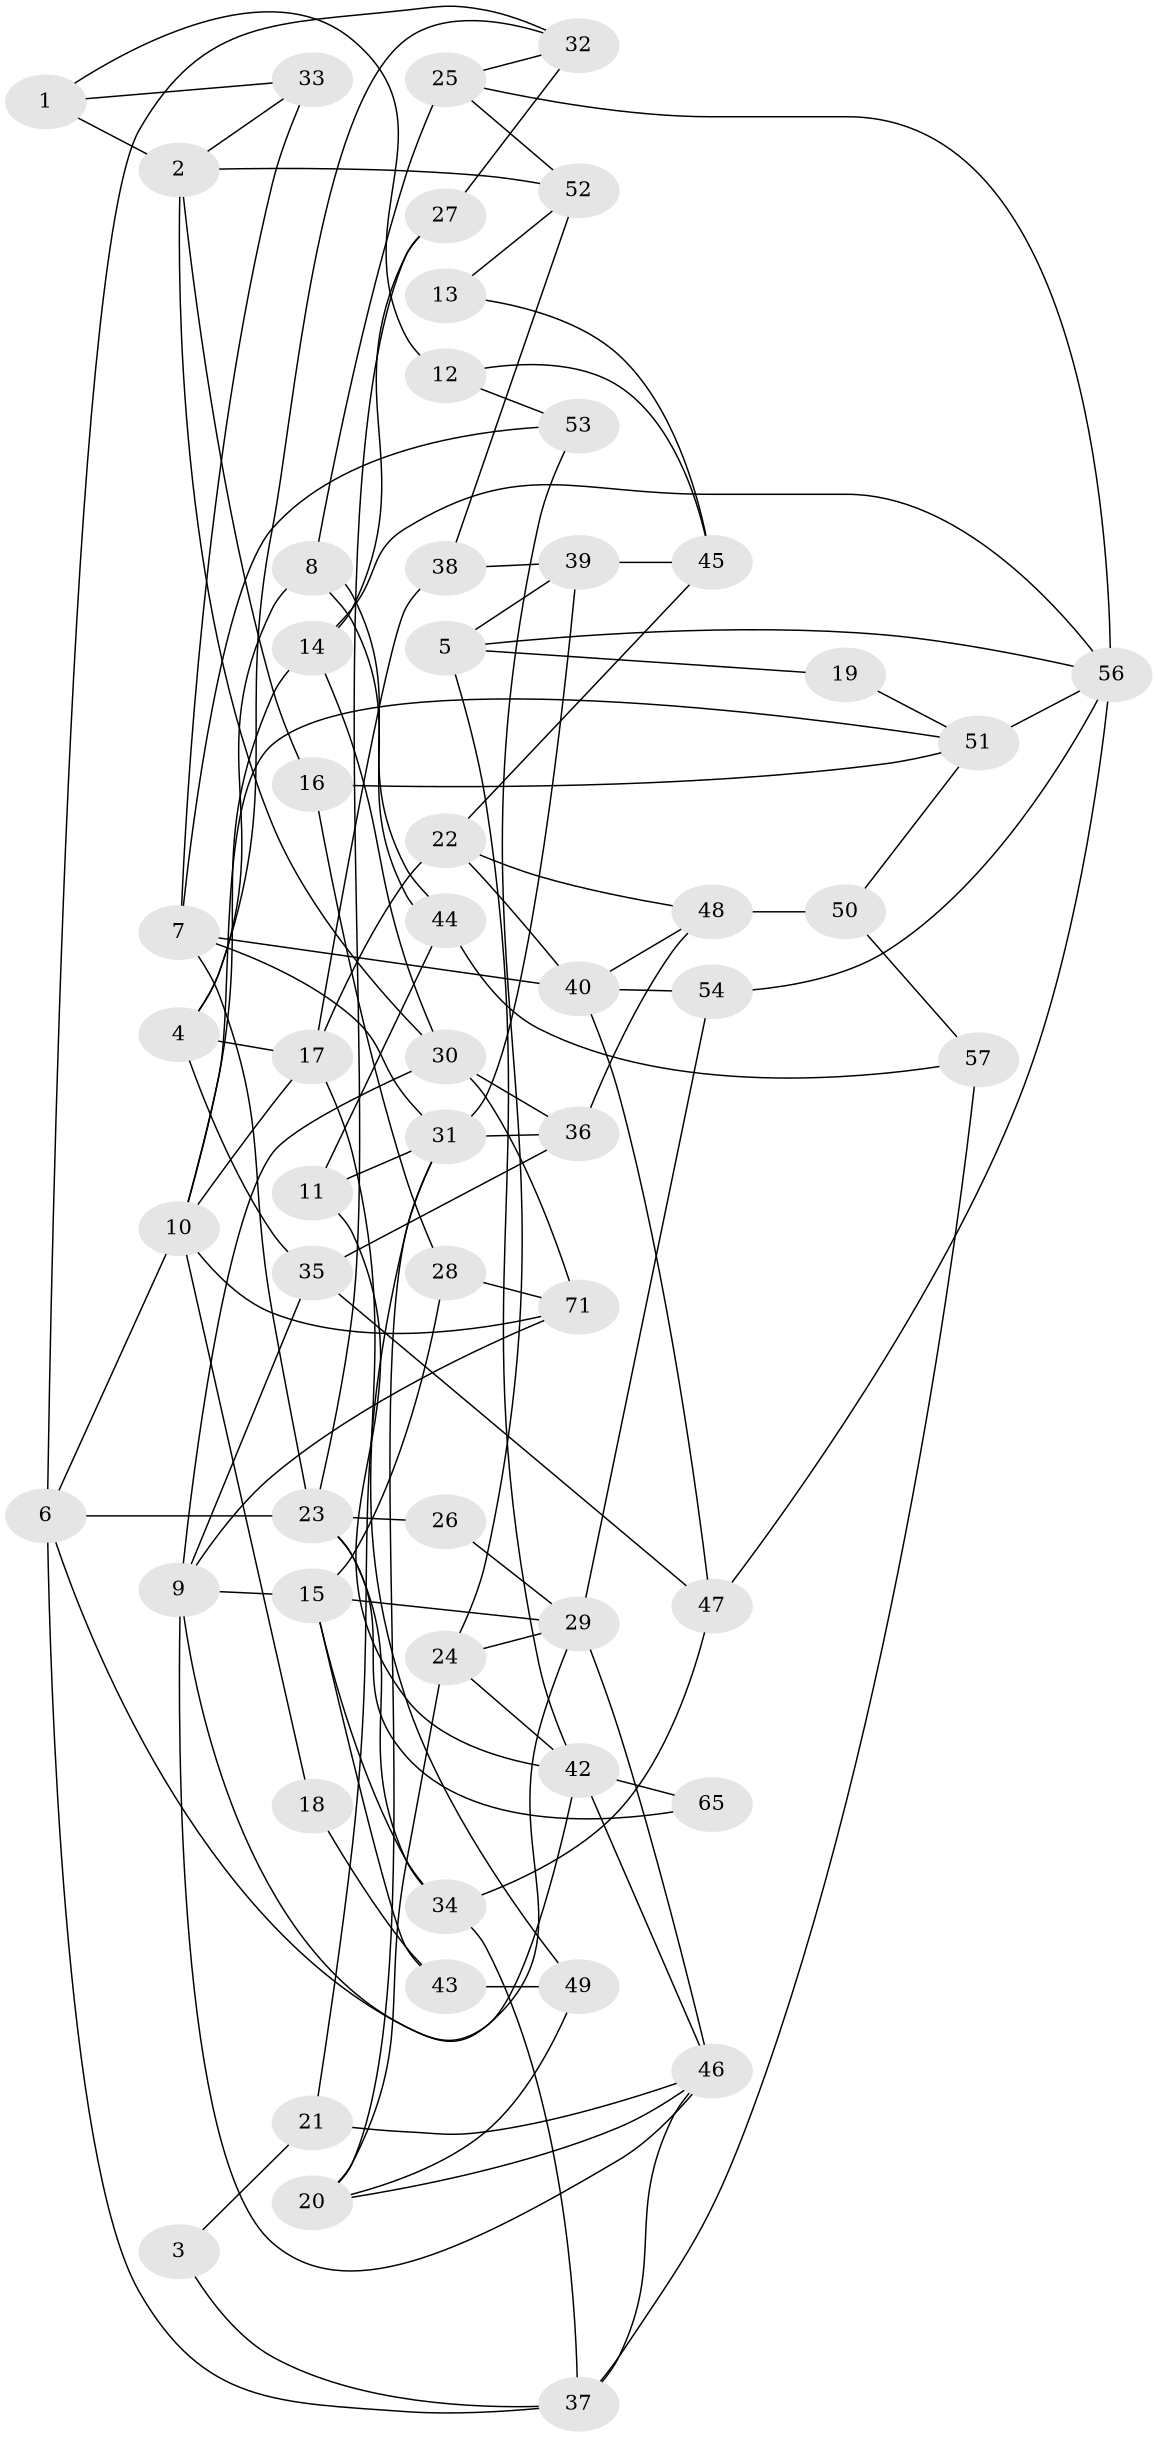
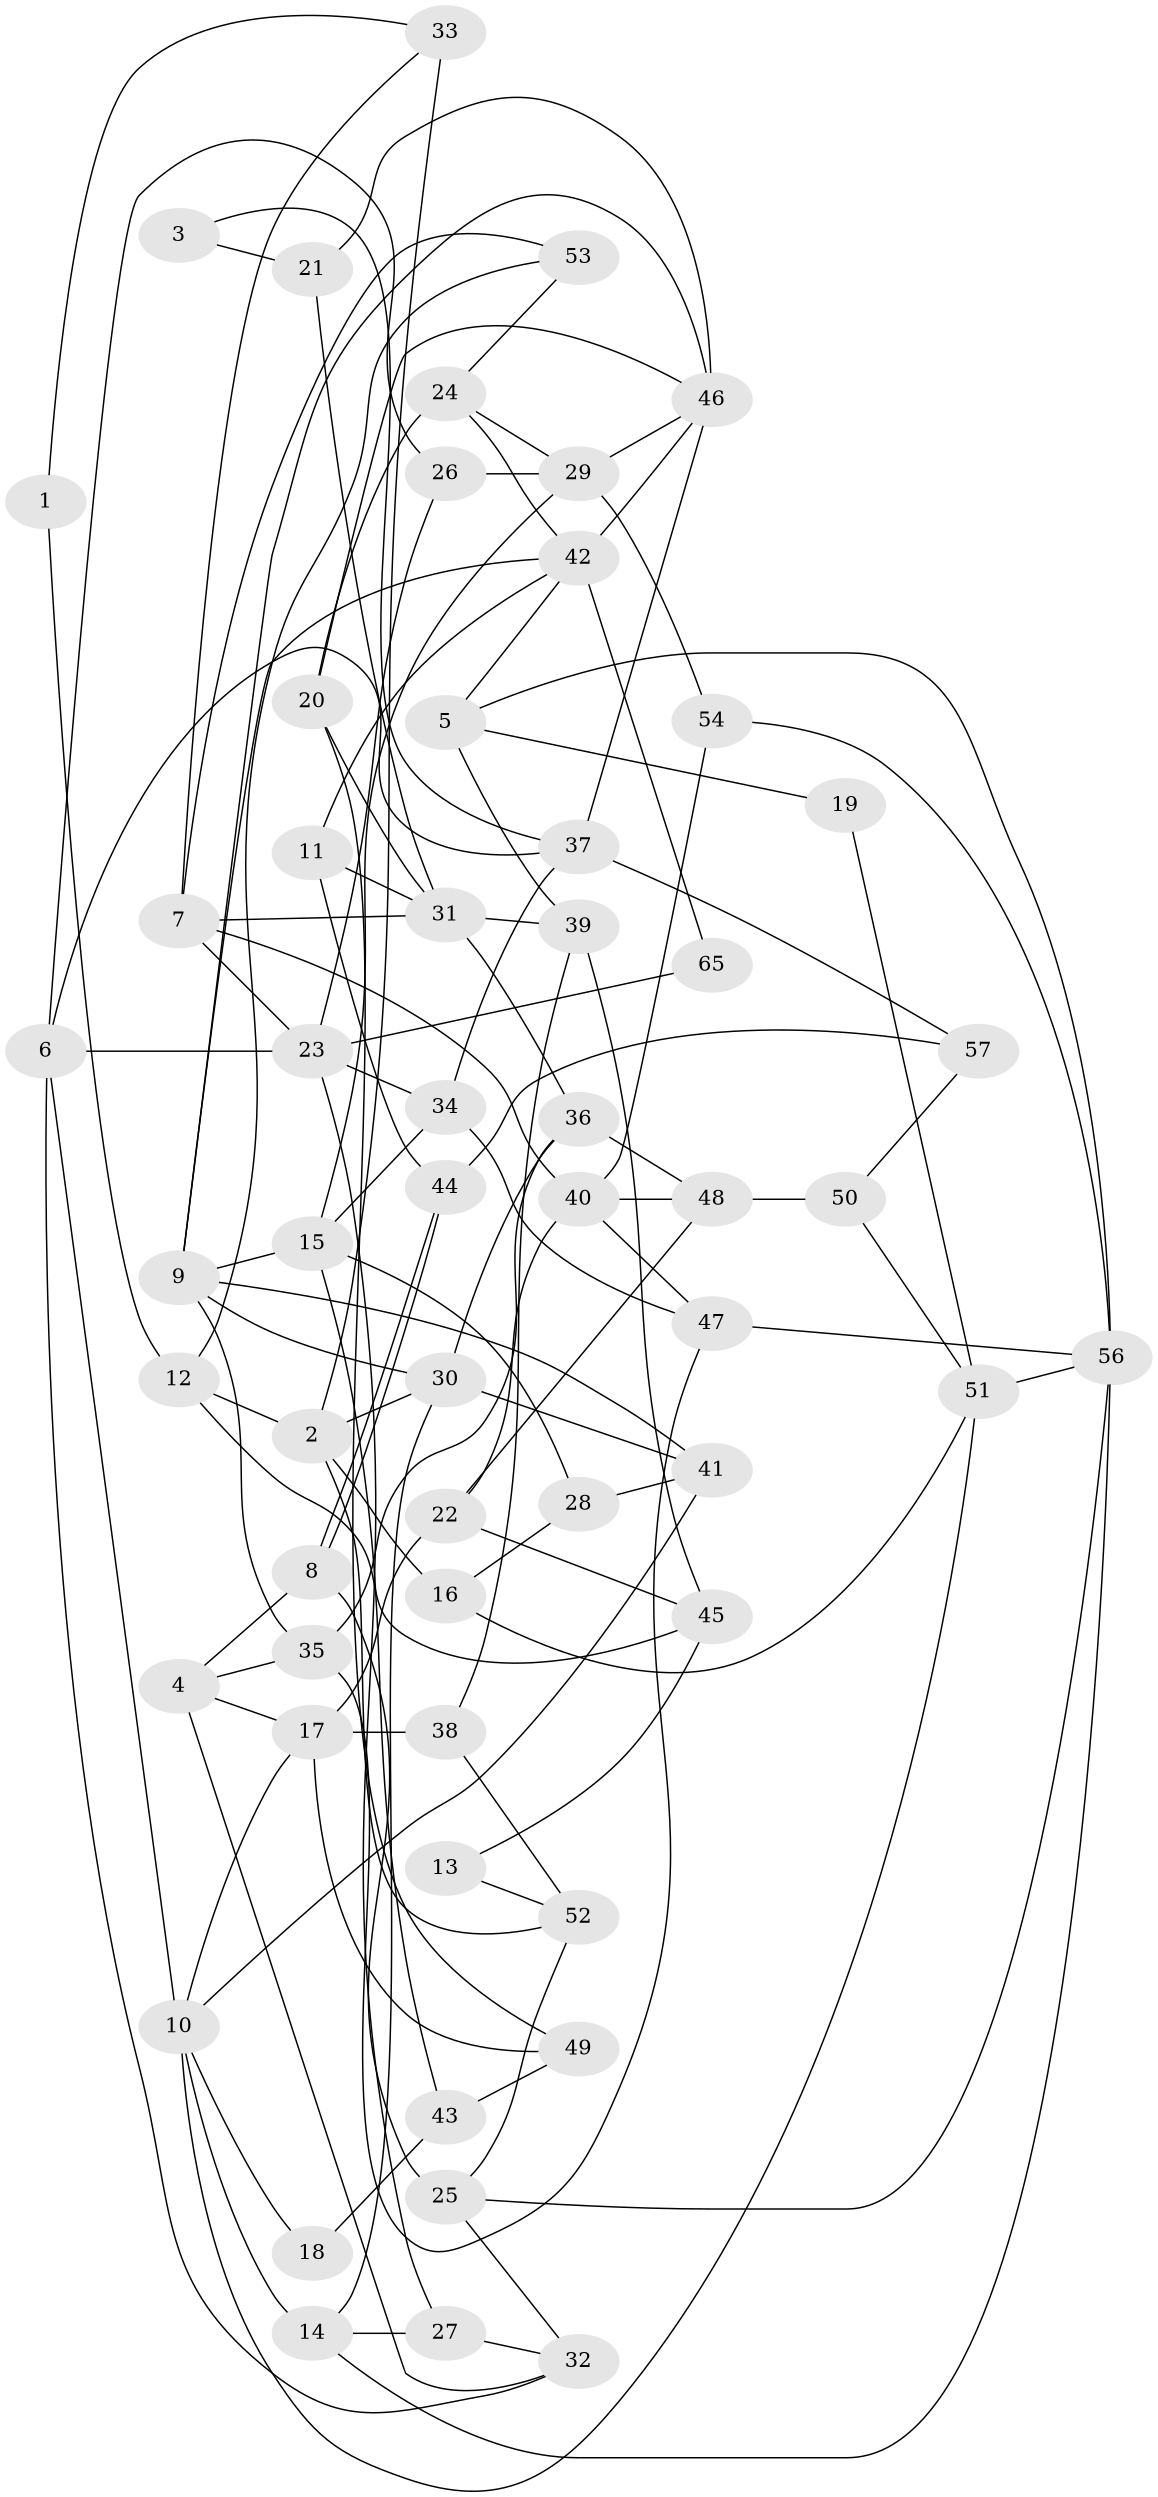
  graph {
    rankdir=LR
    node [color=gray90 style=filled]
    1
    2
    12
    33
    16
    30
    52
    53
    45
    51
    28
-   41 [label=71]
+   41
    36
    3
    21
    37
    31
    46
    57
    4
    8
    17
    32
    35
    25
    44
    22
    38
    49
    47
    5
    19
    39
    42
    56
    n36 [label=65]
    6
    10
    23
    26
    14
    18
    27
    34
    29
    7
    40
    48
    54
    9
    15
    43
    11
    13
    20
    24
    50
-   1 -- 2
+   12 -- 2
    1 -- 12
    1 -- 33
    2 -- 33
    2 -- 16
    2 -- 30
    2 -- 52
    12 -- 53
    12 -- 45
    16 -- 51
    16 -- 28
    30 -- 41
    30 -- 36
    51 -- 56
    28 -- 41
    36 -- 48
    3 -- 21
    3 -- 37
    21 -- 31
    21 -- 46
    37 -- 46
    37 -- 57
    31 -- 36
    31 -- 39
    4 -- 8
    4 -- 17
    4 -- 32
    4 -- 35
    8 -- 25
    8 -- 44
    8 -- 44
    17 -- 22
    17 -- 38
    17 -- 49
    35 -- 36
    35 -- 47
    25 -- 52
    25 -- 32
    25 -- 56
    44 -- 57
    22 -- 45
    22 -- 40
    22 -- 48
    38 -- 52
    38 -- 39
    47 -- 56
    5 -- 19
    5 -- 39
    5 -- 42
    5 -- 56
    19 -- 51
    39 -- 45
    42 -- 46
    42 -- n36
    6 -- 37
    6 -- 32
    6 -- 10
    6 -- 23
-   6 -- 29
+   6 -- 26
    10 -- 51
    10 -- 41
    10 -- 17
    10 -- 14
    10 -- 18
    23 -- n36
    23 -- 26
    23 -- 27
    23 -- 34
    26 -- 29
    14 -- 30
    14 -- 56
    14 -- 27
    18 -- 43
    27 -- 32
    34 -- 37
    34 -- 47
    29 -- 46
    29 -- 54
    7 -- 33
    7 -- 53
    7 -- 31
    7 -- 23
    7 -- 40
    40 -- 47
    40 -- 48
    40 -- 54
    48 -- 50
    54 -- 56
    9 -- 30
    9 -- 41
    9 -- 46
    9 -- 35
    9 -- 42
    9 -- 15
    15 -- 28
    15 -- 34
    15 -- 29
    15 -- 43
    43 -- 49
    11 -- 31
    11 -- 44
    11 -- 42
    13 -- 52
    13 -- 45
    20 -- 31
    20 -- 46
    20 -- 49
    20 -- 24
    24 -- 53
    24 -- 42
    24 -- 29
    50 -- 51
    50 -- 57
  }
